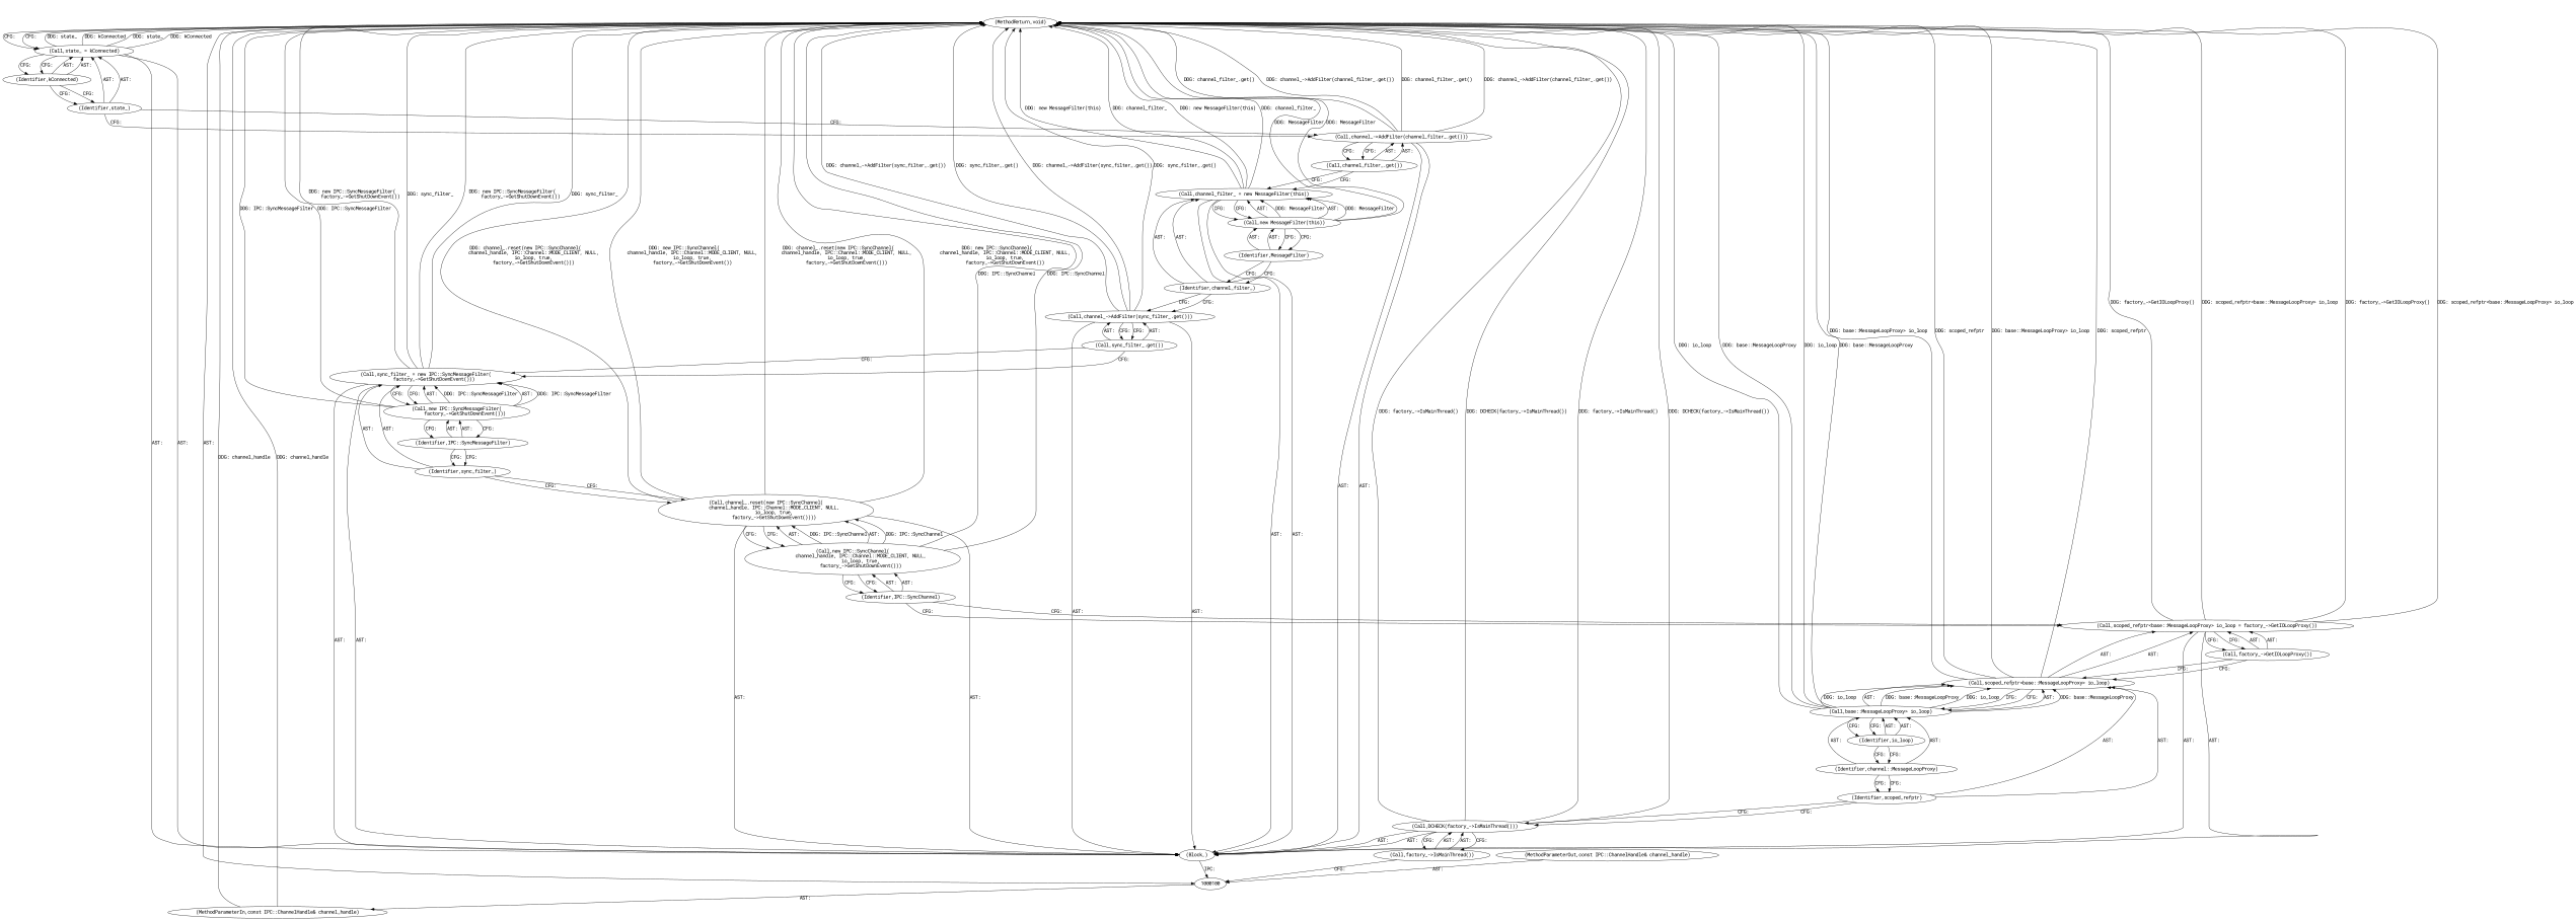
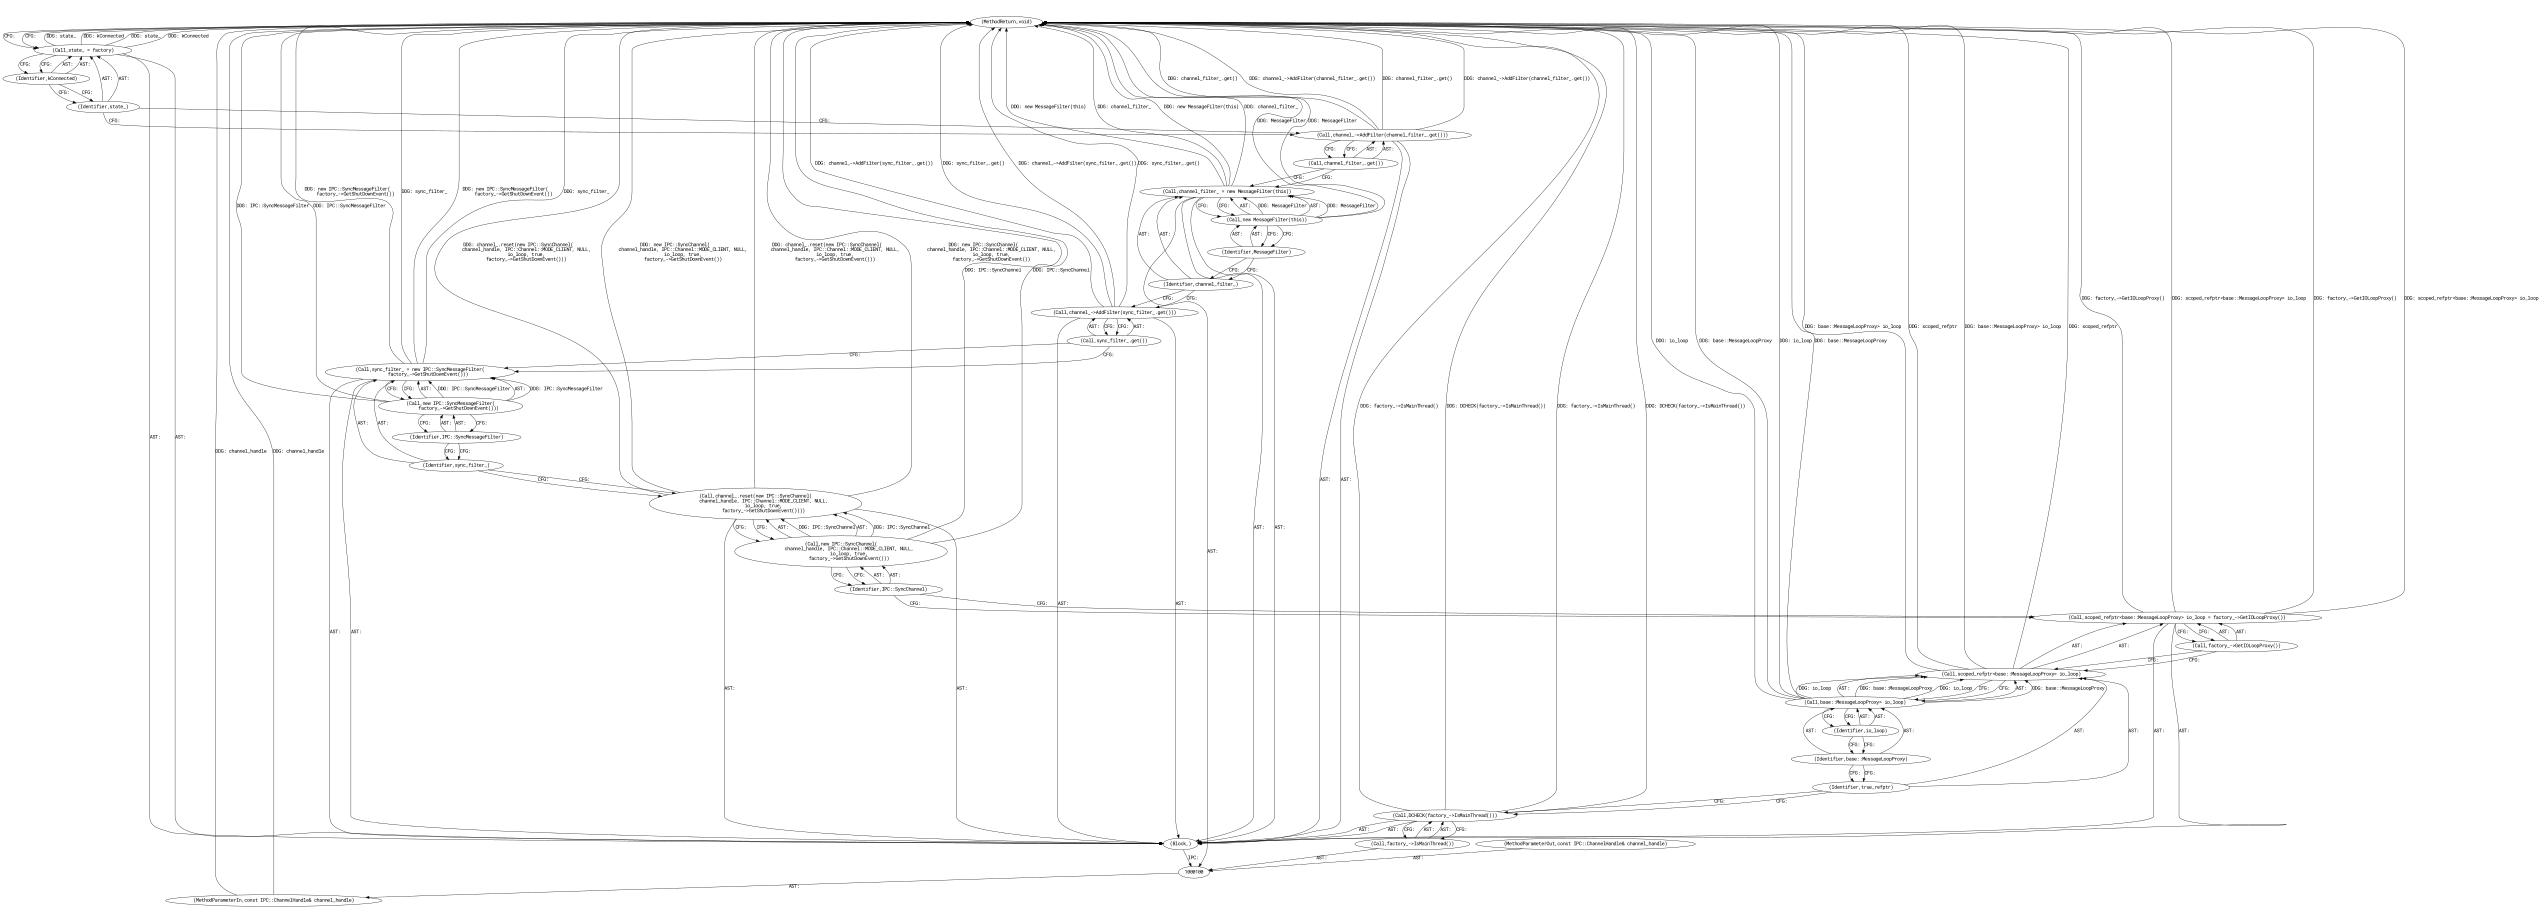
  digraph {
    fontname="Roboto Mono"
    node [fontname="Roboto Mono"]
    edge [fontname="Roboto Mono"]
    n1 [label="(MethodReturn,void)"]
-   n2 [label="(Call,state_ = kConnected)"]
+   n2 [label="(Call,state_ = factory)"]
    1000100
    n4 [label="(Block,)"]
    n5 [label="(Identifier,kConnected)"]
    n6 [label="(MethodParameterIn,const IPC::ChannelHandle& channel_handle)"]
    n7 [label="(Call,new IPC::SyncMessageFilter(\n      factory_->GetShutDownEvent()))"]
    n8 [label="(Call,sync_filter_ = new IPC::SyncMessageFilter(\n      factory_->GetShutDownEvent()))"]
    n9 [label="(Identifier,IPC::SyncMessageFilter)"]
    n10 [label="(Identifier,sync_filter_)"]
    n11 [label="(Call,channel_.reset(new IPC::SyncChannel(\n      channel_handle, IPC::Channel::MODE_CLIENT, NULL,\n      io_loop, true,\n      factory_->GetShutDownEvent())))"]
    n12 [label="(Call,new IPC::SyncChannel(\n      channel_handle, IPC::Channel::MODE_CLIENT, NULL,\n      io_loop, true,\n      factory_->GetShutDownEvent()))"]
    n13 [label="(Call,channel_->AddFilter(sync_filter_.get()))"]
    n14 [label="(Call,sync_filter_.get())"]
    n15 [label="(Call,channel_filter_ = new MessageFilter(this))"]
    n16 [label="(Call,new MessageFilter(this))"]
    n17 [label="(Identifier,MessageFilter)"]
    n18 [label="(Identifier,channel_filter_)"]
    n19 [label="(Call,channel_->AddFilter(channel_filter_.get()))"]
    n20 [label="(Call,channel_filter_.get())"]
    n21 [label="(Identifier,state_)"]
    n22 [label="(MethodParameterOut,const IPC::ChannelHandle& channel_handle)"]
    n23 [label="(Call,factory_->IsMainThread())"]
    n24 [label="(Call,DCHECK(factory_->IsMainThread()))"]
    n25 [label="(Call,base::MessageLoopProxy> io_loop)"]
    n26 [label="(Call,scoped_refptr<base::MessageLoopProxy> io_loop)"]
    n27 [label="(Identifier,io_loop)"]
    n28 [label="(Call,scoped_refptr<base::MessageLoopProxy> io_loop = factory_->GetIOLoopProxy())"]
-   n29 [label="(Identifier,channel::MessageLoopProxy)"]
-   n30 [label="(Identifier,scoped_refptr)"]
+   n29 [label="(Identifier,base::MessageLoopProxy)"]
+   n30 [label="(Identifier,true_refptr)"]
    n31 [label="(Call,factory_->GetIOLoopProxy())"]
    n32 [label="(Identifier,IPC::SyncChannel)"]
    n1 -> n2 [label="CFG: "]
    n1 -> n2 [label="CFG: "]
-   n1 -> 1000100 [label="AST: "]
+   n15 -> 1000100 [label="AST: "]
    n2 -> n1 [label="DDG: state_"]
    n2 -> n1 [label="DDG: kConnected"]
    n2 -> n1 [label="DDG: state_"]
    n2 -> n1 [label="DDG: kConnected"]
    n2 -> n4 [label="AST: "]
    n2 -> n4 [label="AST: "]
    n2 -> n5 [label="CFG: "]
    n2 -> n5 [label="CFG: "]
    1000100 -> n6 [label="AST: "]
    n4 -> 1000100 [label="IPC: "]
    n5 -> n2 [label="AST: "]
    n5 -> n2 [label="AST: "]
    n5 -> n21 [label="CFG: "]
    n5 -> n21 [label="CFG: "]
    n6 -> n1 [label="DDG: channel_handle"]
    n6 -> n1 [label="DDG: channel_handle"]
    n7 -> n1 [label="DDG: IPC::SyncMessageFilter"]
    n7 -> n1 [label="DDG: IPC::SyncMessageFilter"]
    n7 -> n8 [label="AST: "]
    n7 -> n8 [label="DDG: IPC::SyncMessageFilter"]
    n7 -> n8 [label="AST: "]
    n7 -> n8 [label="DDG: IPC::SyncMessageFilter"]
    n7 -> n9 [label="CFG: "]
    n7 -> n9 [label="CFG: "]
    n8 -> n1 [label="DDG: new IPC::SyncMessageFilter(\n      factory_->GetShutDownEvent())"]
    n8 -> n1 [label="DDG: sync_filter_"]
    n8 -> n1 [label="DDG: new IPC::SyncMessageFilter(\n      factory_->GetShutDownEvent())"]
    n8 -> n1 [label="DDG: sync_filter_"]
    n8 -> n4 [label="AST: "]
    n8 -> n4 [label="AST: "]
    n8 -> n7 [label="CFG: "]
    n8 -> n7 [label="CFG: "]
    n9 -> n7 [label="AST: "]
    n9 -> n7 [label="AST: "]
    n9 -> n10 [label="CFG: "]
    n9 -> n10 [label="CFG: "]
    n10 -> n8 [label="AST: "]
    n10 -> n8 [label="AST: "]
    n10 -> n11 [label="CFG: "]
    n10 -> n11 [label="CFG: "]
    n11 -> n1 [label="DDG: channel_.reset(new IPC::SyncChannel(\n      channel_handle, IPC::Channel::MODE_CLIENT, NULL,\n      io_loop, true,\n      factory_->GetShutDownEvent()))"]
    n11 -> n1 [label="DDG: new IPC::SyncChannel(\n      channel_handle, IPC::Channel::MODE_CLIENT, NULL,\n      io_loop, true,\n      factory_->GetShutDownEvent())"]
    n11 -> n1 [label="DDG: channel_.reset(new IPC::SyncChannel(\n      channel_handle, IPC::Channel::MODE_CLIENT, NULL,\n      io_loop, true,\n      factory_->GetShutDownEvent()))"]
    n11 -> n1 [label="DDG: new IPC::SyncChannel(\n      channel_handle, IPC::Channel::MODE_CLIENT, NULL,\n      io_loop, true,\n      factory_->GetShutDownEvent())"]
    n11 -> n4 [label="AST: "]
    n11 -> n4 [label="AST: "]
    n11 -> n12 [label="CFG: "]
    n11 -> n12 [label="CFG: "]
    n12 -> n1 [label="DDG: IPC::SyncChannel"]
    n12 -> n1 [label="DDG: IPC::SyncChannel"]
    n12 -> n11 [label="AST: "]
    n12 -> n11 [label="DDG: IPC::SyncChannel"]
    n12 -> n11 [label="AST: "]
    n12 -> n11 [label="DDG: IPC::SyncChannel"]
    n12 -> n32 [label="CFG: "]
    n12 -> n32 [label="CFG: "]
    n13 -> n1 [label="DDG: channel_->AddFilter(sync_filter_.get())"]
    n13 -> n1 [label="DDG: sync_filter_.get()"]
    n13 -> n1 [label="DDG: channel_->AddFilter(sync_filter_.get())"]
    n13 -> n1 [label="DDG: sync_filter_.get()"]
    n13 -> n4 [label="AST: "]
    n13 -> n4 [label="AST: "]
    n13 -> n14 [label="CFG: "]
    n13 -> n14 [label="CFG: "]
    n14 -> n8 [label="CFG: "]
    n14 -> n8 [label="CFG: "]
    n14 -> n13 [label="AST: "]
    n14 -> n13 [label="AST: "]
    n15 -> n1 [label="DDG: new MessageFilter(this)"]
    n15 -> n1 [label="DDG: channel_filter_"]
    n15 -> n1 [label="DDG: new MessageFilter(this)"]
    n15 -> n1 [label="DDG: channel_filter_"]
    n15 -> n4 [label="AST: "]
    n15 -> n4 [label="AST: "]
    n15 -> n16 [label="CFG: "]
    n15 -> n16 [label="CFG: "]
    n16 -> n1 [label="DDG: MessageFilter"]
    n16 -> n1 [label="DDG: MessageFilter"]
    n16 -> n15 [label="AST: "]
    n16 -> n15 [label="DDG: MessageFilter"]
    n16 -> n15 [label="AST: "]
    n16 -> n15 [label="DDG: MessageFilter"]
    n16 -> n17 [label="CFG: "]
    n16 -> n17 [label="CFG: "]
    n17 -> n16 [label="AST: "]
    n17 -> n16 [label="AST: "]
    n17 -> n18 [label="CFG: "]
    n17 -> n18 [label="CFG: "]
    n18 -> n13 [label="CFG: "]
    n18 -> n13 [label="CFG: "]
    n18 -> n15 [label="AST: "]
    n18 -> n15 [label="AST: "]
    n19 -> n1 [label="DDG: channel_filter_.get()"]
    n19 -> n1 [label="DDG: channel_->AddFilter(channel_filter_.get())"]
    n19 -> n1 [label="DDG: channel_filter_.get()"]
    n19 -> n1 [label="DDG: channel_->AddFilter(channel_filter_.get())"]
    n19 -> n4 [label="AST: "]
    n19 -> n4 [label="AST: "]
    n19 -> n20 [label="CFG: "]
    n19 -> n20 [label="CFG: "]
    n20 -> n15 [label="CFG: "]
    n20 -> n15 [label="CFG: "]
    n20 -> n19 [label="AST: "]
    n20 -> n19 [label="AST: "]
    n21 -> n2 [label="AST: "]
    n21 -> n2 [label="AST: "]
    n21 -> n19 [label="CFG: "]
    n21 -> n19 [label="CFG: "]
    n22 -> 1000100 [label="AST: "]
-   n23 -> 1000100 [label="CFG: "]
+   n23 -> 1000100 [label="AST: "]
    n23 -> n24 [label="AST: "]
    n23 -> n24 [label="AST: "]
    n24 -> n1 [label="DDG: factory_->IsMainThread()"]
    n24 -> n1 [label="DDG: DCHECK(factory_->IsMainThread())"]
    n24 -> n1 [label="DDG: factory_->IsMainThread()"]
    n24 -> n1 [label="DDG: DCHECK(factory_->IsMainThread())"]
    n24 -> n4 [label="AST: "]
    n24 -> n4 [label="AST: "]
    n24 -> n23 [label="CFG: "]
    n24 -> n23 [label="CFG: "]
    n25 -> n1 [label="DDG: io_loop"]
    n25 -> n1 [label="DDG: base::MessageLoopProxy"]
    n25 -> n1 [label="DDG: io_loop"]
    n25 -> n1 [label="DDG: base::MessageLoopProxy"]
    n25 -> n26 [label="AST: "]
    n25 -> n26 [label="DDG: base::MessageLoopProxy"]
    n25 -> n26 [label="DDG: io_loop"]
    n25 -> n26 [label="AST: "]
    n25 -> n26 [label="DDG: base::MessageLoopProxy"]
    n25 -> n26 [label="DDG: io_loop"]
    n25 -> n27 [label="CFG: "]
    n25 -> n27 [label="CFG: "]
    n26 -> n1 [label="DDG: base::MessageLoopProxy> io_loop"]
    n26 -> n1 [label="DDG: scoped_refptr"]
    n26 -> n1 [label="DDG: base::MessageLoopProxy> io_loop"]
    n26 -> n1 [label="DDG: scoped_refptr"]
    n26 -> n25 [label="CFG: "]
    n26 -> n25 [label="CFG: "]
    n26 -> n28 [label="AST: "]
    n26 -> n28 [label="AST: "]
    n27 -> n25 [label="AST: "]
    n27 -> n25 [label="AST: "]
    n27 -> n29 [label="CFG: "]
    n27 -> n29 [label="CFG: "]
    n28 -> n1 [label="DDG: factory_->GetIOLoopProxy()"]
    n28 -> n1 [label="DDG: scoped_refptr<base::MessageLoopProxy> io_loop"]
    n28 -> n1 [label="DDG: factory_->GetIOLoopProxy()"]
    n28 -> n1 [label="DDG: scoped_refptr<base::MessageLoopProxy> io_loop"]
    n28 -> n4 [label="AST: "]
    n28 -> n4 [label="AST: "]
    n28 -> n31 [label="CFG: "]
    n28 -> n31 [label="CFG: "]
    n29 -> n25 [label="AST: "]
    n29 -> n25 [label="AST: "]
    n29 -> n30 [label="CFG: "]
    n29 -> n30 [label="CFG: "]
    n30 -> n24 [label="CFG: "]
    n30 -> n24 [label="CFG: "]
    n30 -> n26 [label="AST: "]
    n30 -> n26 [label="AST: "]
    n31 -> n26 [label="CFG: "]
    n31 -> n26 [label="CFG: "]
    n31 -> n28 [label="AST: "]
    n31 -> n28 [label="AST: "]
    n32 -> n12 [label="AST: "]
    n32 -> n12 [label="AST: "]
    n32 -> n28 [label="CFG: "]
    n32 -> n28 [label="CFG: "]
  }
